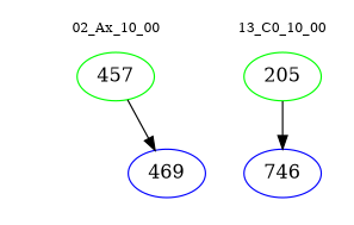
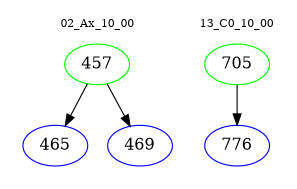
  digraph {
    node [color=blue]
    edge [color=black]
    n1 [color=green label=457]
+   n2 [label=465]
    n3 [label=469]
-   n4 [color=green label=205]
-   n5 [label=746]
+   n4 [color=green label=705]
+   n5 [label=776]
    subgraph cluster_1 {
      color=white
      fontsize=10
      label="02_Ax_10_00"
      n1
+     n2
      n3
    }
    subgraph cluster_2 {
      color=white
      fontsize=10
      label="13_C0_10_00"
      n4
      n5
    }
+   n1 -> n2
    n1 -> n3
    n4 -> n5
  }
